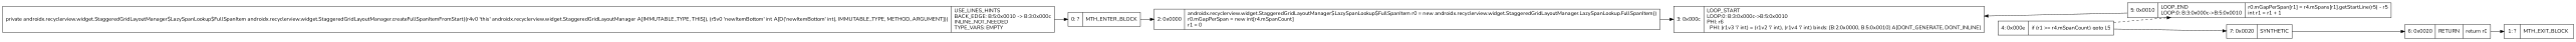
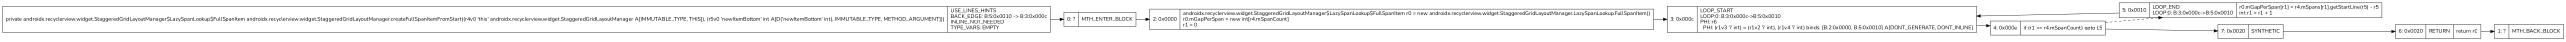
  digraph {
    fontname=Nunito
    rankdir=LR
    node [fontname=Nunito shape=record]
    edge [fontname=Nunito]
    n1 [label="{0\:\ ?|MTH_ENTER_BLOCK\l}"]
    n2 [label="{2\:\ 0x0000|androidx.recyclerview.widget.StaggeredGridLayoutManager$LazySpanLookup$FullSpanItem r0 = new androidx.recyclerview.widget.StaggeredGridLayoutManager.LazySpanLookup.FullSpanItem()\lr0.mGapPerSpan = new int[r4.mSpanCount]\lr1 = 0\l}"]
    n3 [label="{3\:\ 0x000c|LOOP_START\lLOOP:0: B:3:0x000c\-\>B:5:0x0010\lPHI: r6 \l  PHI: (r1v3 'i' int) = (r1v2 'i' int), (r1v4 'i' int) binds: [B:2:0x0000, B:5:0x0010] A[DONT_GENERATE, DONT_INLINE]\l}"]
    n4 [label="{4\:\ 0x000e|if (r1 \>= r4.mSpanCount) goto L5\l}"]
    n5 [label="{5\:\ 0x0010|LOOP_END\lLOOP:0: B:3:0x000c\-\>B:5:0x0010\l|r0.mGapPerSpan[r1] = r4.mSpans[r1].getStartLine(r5) \- r5\lint r1 = r1 + 1\l}"]
    n6 [label="{7\:\ 0x0020|SYNTHETIC\l}"]
    n7 [label="{6\:\ 0x0020|RETURN\l|return r0\l}"]
-   n8 [label="{1\:\ ?|MTH_EXIT_BLOCK\l}"]
+   n8 [label="{1\:\ ?|MTH_BACK_BLOCK\l}"]
    n9 [label="{private androidx.recyclerview.widget.StaggeredGridLayoutManager$LazySpanLookup$FullSpanItem androidx.recyclerview.widget.StaggeredGridLayoutManager.createFullSpanItemFromStart((r4v0 'this' androidx.recyclerview.widget.StaggeredGridLayoutManager A[IMMUTABLE_TYPE, THIS]), (r5v0 'newItemBottom' int A[D('newItemBottom' int), IMMUTABLE_TYPE, METHOD_ARGUMENT]))  | USE_LINES_HINTS\lBACK_EDGE: B:5:0x0010 \-\> B:3:0x000c\lINLINE_NOT_NEEDED\lTYPE_VARS: EMPTY\l}"]
    n1 -> n2
    n2 -> n3
+   n3 -> n4
    n4 -> n5 [style=dashed]
    n4 -> n6
    n5 -> n3
    n6 -> n7
    n7 -> n8
    n9 -> n1
  }
